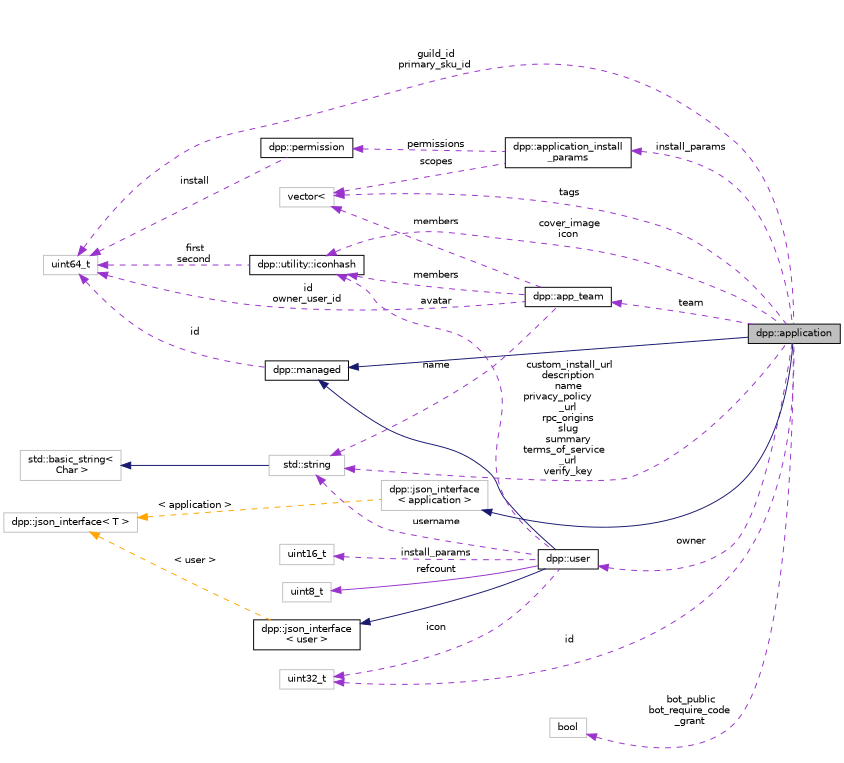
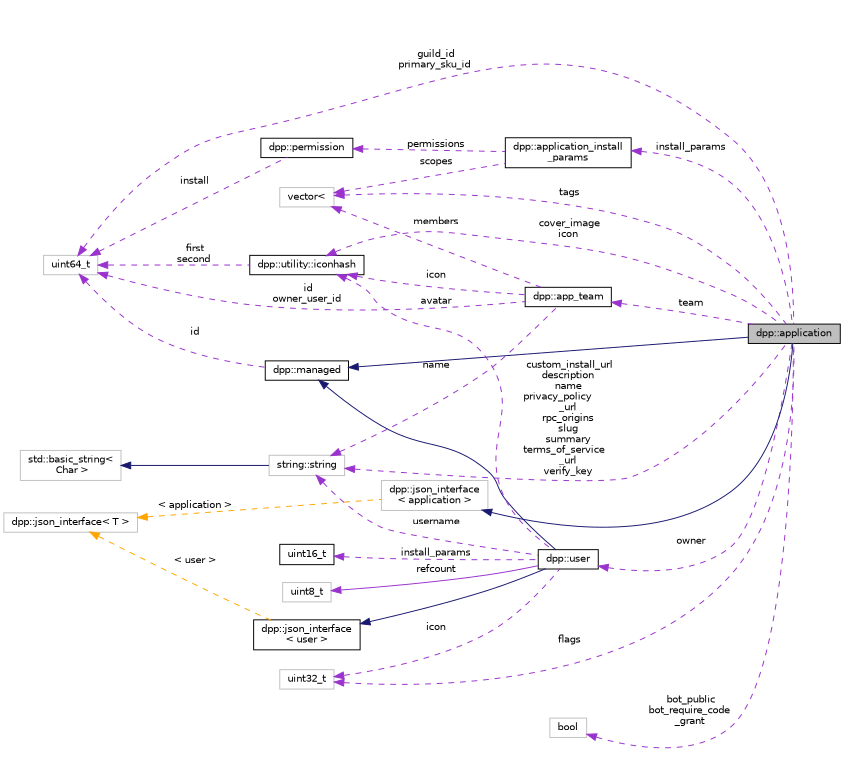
  digraph {
    rankdir=LR
    node [color=grey75 fontname=Helvetica fontsize=10 shape=record]
    edge [color=darkorchid3 dir=back fontname=Helvetica fontsize=10 labelfontname=Helvetica labelfontsize=10 style=dashed]
    n1 [color=black fillcolor=grey75 fontcolor=black height=0.2 label="dpp::application" style=filled width=0.4]
    n2 [color=black height=0.2 label="dpp::managed" width=0.4]
    n3 [color=black height=0.2 label="dpp::user" width=0.4]
    n4 [height=0.2 label=uint64_t width=0.4]
    n5 [color=black height=0.2 label="dpp::utility::iconhash" width=0.4]
    n6 [color=black height=0.2 label="dpp::app_team" width=0.4]
    n7 [color=black height=0.2 label="dpp::permission" width=0.4]
    n8 [color=black height=0.2 label="dpp::application_install\l_params" width=0.4]
    n9 [height=0.2 label="dpp::json_interface\l\< application \>" width=0.4]
    n10 [height=0.2 label="dpp::json_interface\< T \>" width=0.4]
    n11 [color=black height=0.2 label="dpp::json_interface\l\< user \>" width=0.4]
-   n12 [height=0.2 label="std::string" width=0.4]
+   n12 [height=0.2 label="string::string" width=0.4]
    n13 [height=0.2 label="std::basic_string\<\l Char \>" width=0.4]
    n14 [height=0.2 label=bool width=0.4]
    n15 [height=0.2 label=uint32_t width=0.4]
-   n16 [height=0.2 label=uint16_t width=0.4]
+   n16 [color=black height=0.2 label=uint16_t width=0.4]
    n17 [height=0.2 label=uint8_t width=0.4]
    n18 [height=0.2 label="vector\<" width=0.4]
    n2 -> n1 [color=midnightblue style=solid]
    n2 -> n3 [color=midnightblue style=solid]
    n3 -> n1 [label=" owner"]
    n4 -> n1 [label=" guild_id\nprimary_sku_id"]
    n4 -> n2 [label=" id"]
    n4 -> n5 [label=" first\nsecond"]
    n4 -> n6 [label=" id\nowner_user_id"]
    n4 -> n7 [label=" install"]
    n5 -> n1 [label=" cover_image\nicon"]
    n5 -> n3 [label=" avatar"]
-   n5 -> n6 [label=" members"]
+   n5 -> n6 [label=" icon"]
    n6 -> n1 [label=" team"]
    n7 -> n8 [label=" permissions"]
    n8 -> n1 [label=" install_params"]
    n9 -> n1 [color=midnightblue style=solid]
    n10 -> n9 [color=orange label=" \< application \>"]
    n10 -> n11 [color=orange label=" \< user \>"]
    n11 -> n3 [color=midnightblue style=solid]
    n12 -> n1 [label=" custom_install_url\ndescription\nname\nprivacy_policy\l_url\nrpc_origins\nslug\nsummary\nterms_of_service\l_url\nverify_key"]
    n12 -> n3 [label=" username"]
    n12 -> n6 [label=" name"]
    n13 -> n12 [color=midnightblue style=solid]
    n14 -> n1 [label=" bot_public\nbot_require_code\l_grant"]
-   n15 -> n1 [label=" id"]
+   n15 -> n1 [label=" flags"]
    n15 -> n3 [label=" icon"]
    n16 -> n3 [label=" install_params"]
    n17 -> n3 [label=" refcount" style=solid]
    n18 -> n1 [label=" tags"]
    n18 -> n6 [label=" members"]
    n18 -> n8 [label=" scopes"]
  }
